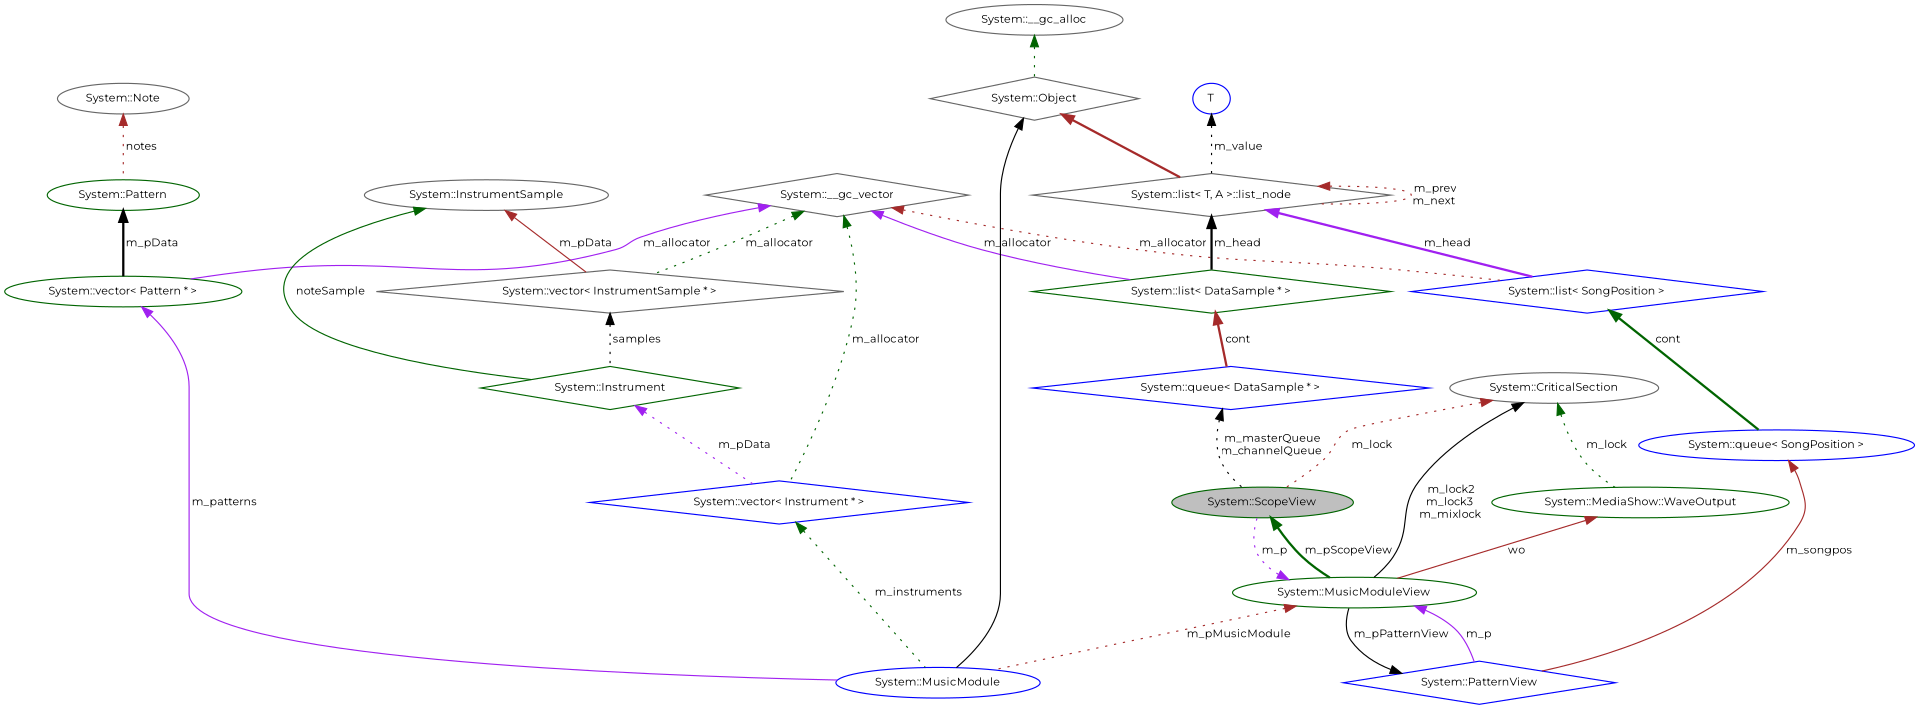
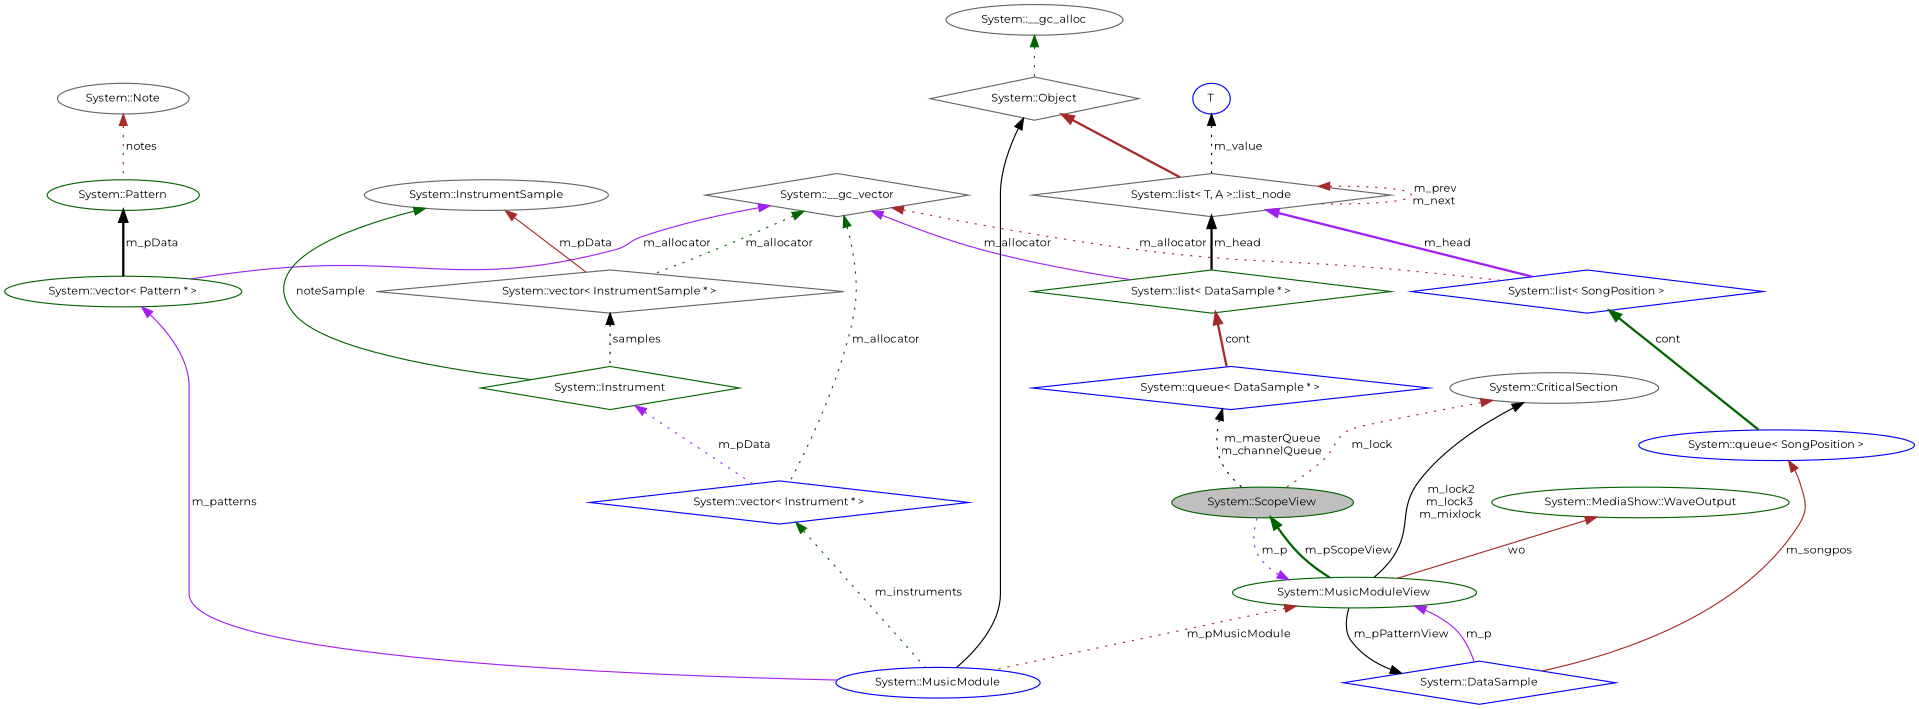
  digraph {
    fontname=Montserrat
    rankdir=TB
    node [color=gray40 fillcolor=white fontname=Montserrat fontsize=10 shape=ellipse style=filled]
    edge [color=brown dir=back fontname=Montserrat fontsize=10 labelfontname=Helvetica labelfontsize=10 style=dotted]
    n1 [color=darkgreen fillcolor=grey75 fontcolor=black height=0.2 label="System::ScopeView" width=0.4]
    n2 [color=darkgreen height=0.2 label="System::MusicModuleView" width=0.4]
-   n3 [color=blue height=0.2 label="System::PatternView" shape=diamond width=0.4]
+   n3 [color=blue height=0.2 label="System::DataSample" shape=diamond width=0.4]
    n4 [color=blue height=0.2 label="System::MusicModule" width=0.4]
    n5 [height=0.2 label="System::CriticalSection" width=0.4]
    n6 [color=darkgreen height=0.2 label="System::MediaShow::WaveOutput" width=0.4]
    n7 [color=blue height=0.2 label="System::queue\< SongPosition \>" width=0.4]
    n8 [color=blue height=0.2 label="System::list\< SongPosition \>" shape=diamond width=0.4]
    n9 [height=0.2 label="System::__gc_vector" shape=diamond width=0.4]
    n10 [color=blue height=0.2 label="System::vector\< Instrument * \>" shape=diamond width=0.4]
    n11 [height=0.2 label="System::vector\< InstrumentSample * \>" shape=diamond width=0.4]
    n12 [color=darkgreen height=0.2 label="System::vector\< Pattern * \>" width=0.4]
    n13 [color=darkgreen height=0.2 label="System::list\< DataSample * \>" shape=diamond width=0.4]
    n14 [color=darkgreen height=0.2 label="System::Instrument" shape=diamond width=0.4]
    n15 [color=blue height=0.2 label="System::queue\< DataSample * \>" shape=diamond width=0.4]
    n16 [height=0.2 label="System::list\< T, A \>::list_node" shape=diamond width=0.4]
    n17 [height=0.2 label="System::Object" shape=diamond width=0.4]
    n18 [height=0.2 label="System::__gc_alloc" width=0.4]
    n19 [color=blue height=0.2 label=T width=0.4]
    n20 [height=0.2 label="System::InstrumentSample" width=0.4]
    n21 [color=darkgreen height=0.2 label="System::Pattern" width=0.4]
    n22 [height=0.2 label="System::Note" width=0.4]
    n1 -> n2 [color=darkgreen label=" m_pScopeView" style=bold]
    n2 -> n1 [color=purple label=" m_p"]
    n2 -> n3 [color=purple label=" m_p" style=solid]
    n2 -> n4 [label=" m_pMusicModule"]
    n3 -> n2 [color=black label=" m_pPatternView" style=solid]
    n5 -> n1 [label=" m_lock"]
    n5 -> n2 [color=black label=" m_lock2\nm_lock3\nm_mixlock" style=solid]
-   n5 -> n6 [color=darkgreen label=" m_lock"]
    n6 -> n2 [label=" wo" style=solid]
    n7 -> n3 [label=" m_songpos" style=solid]
    n8 -> n7 [color=darkgreen label=" cont" style=bold]
    n9 -> n8 [label=" m_allocator"]
    n9 -> n10 [color=darkgreen label=" m_allocator"]
    n9 -> n11 [color=darkgreen label=" m_allocator"]
    n9 -> n12 [color=purple label=" m_allocator" style=solid]
    n9 -> n13 [color=purple label=" m_allocator" style=solid]
    n10 -> n4 [color=darkgreen label=" m_instruments"]
    n11 -> n14 [color=black label=" samples"]
    n12 -> n4 [color=purple label=" m_patterns" style=solid]
    n13 -> n15 [label=" cont" style=bold]
    n14 -> n10 [color=purple label=" m_pData"]
    n15 -> n1 [color=black label=" m_masterQueue\nm_channelQueue"]
    n16 -> n8 [color=purple label=" m_head" style=bold]
    n16 -> n13 [color=black label=" m_head" style=bold]
    n16 -> n16 [label=" m_prev\nm_next"]
    n17 -> n4 [color=black style=solid]
    n17 -> n16 [style=bold]
    n18 -> n17 [color=darkgreen]
    n19 -> n16 [color=black label=" m_value"]
    n20 -> n11 [label=" m_pData" style=solid]
    n20 -> n14 [color=darkgreen label=" noteSample" style=solid]
    n21 -> n12 [color=black label=" m_pData" style=bold]
    n22 -> n21 [label=" notes"]
  }
